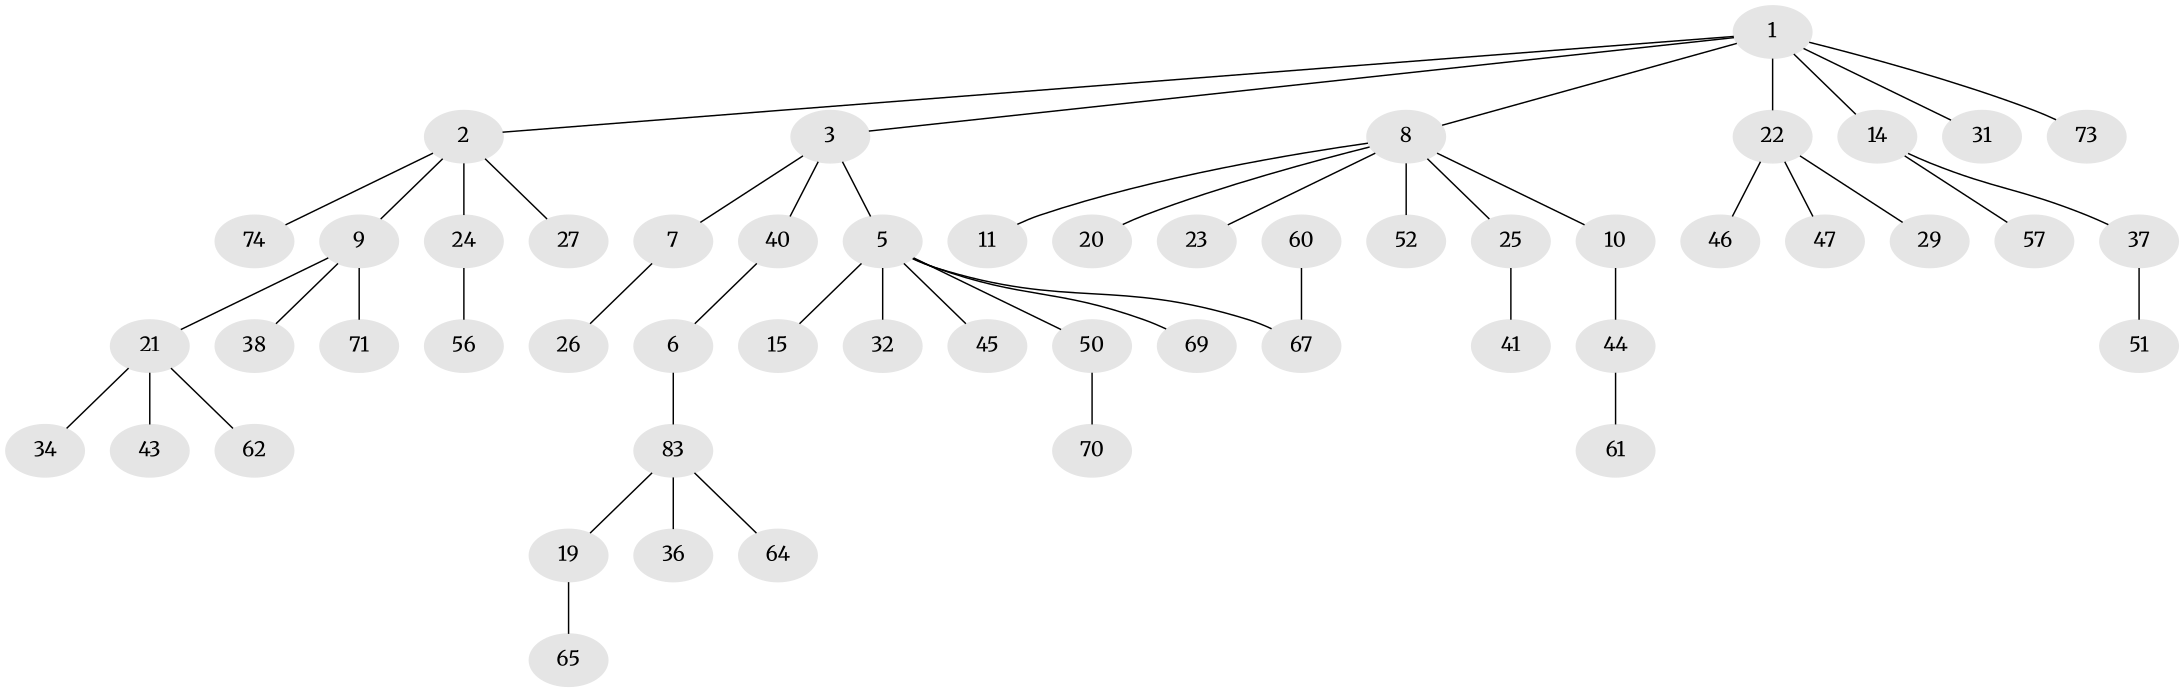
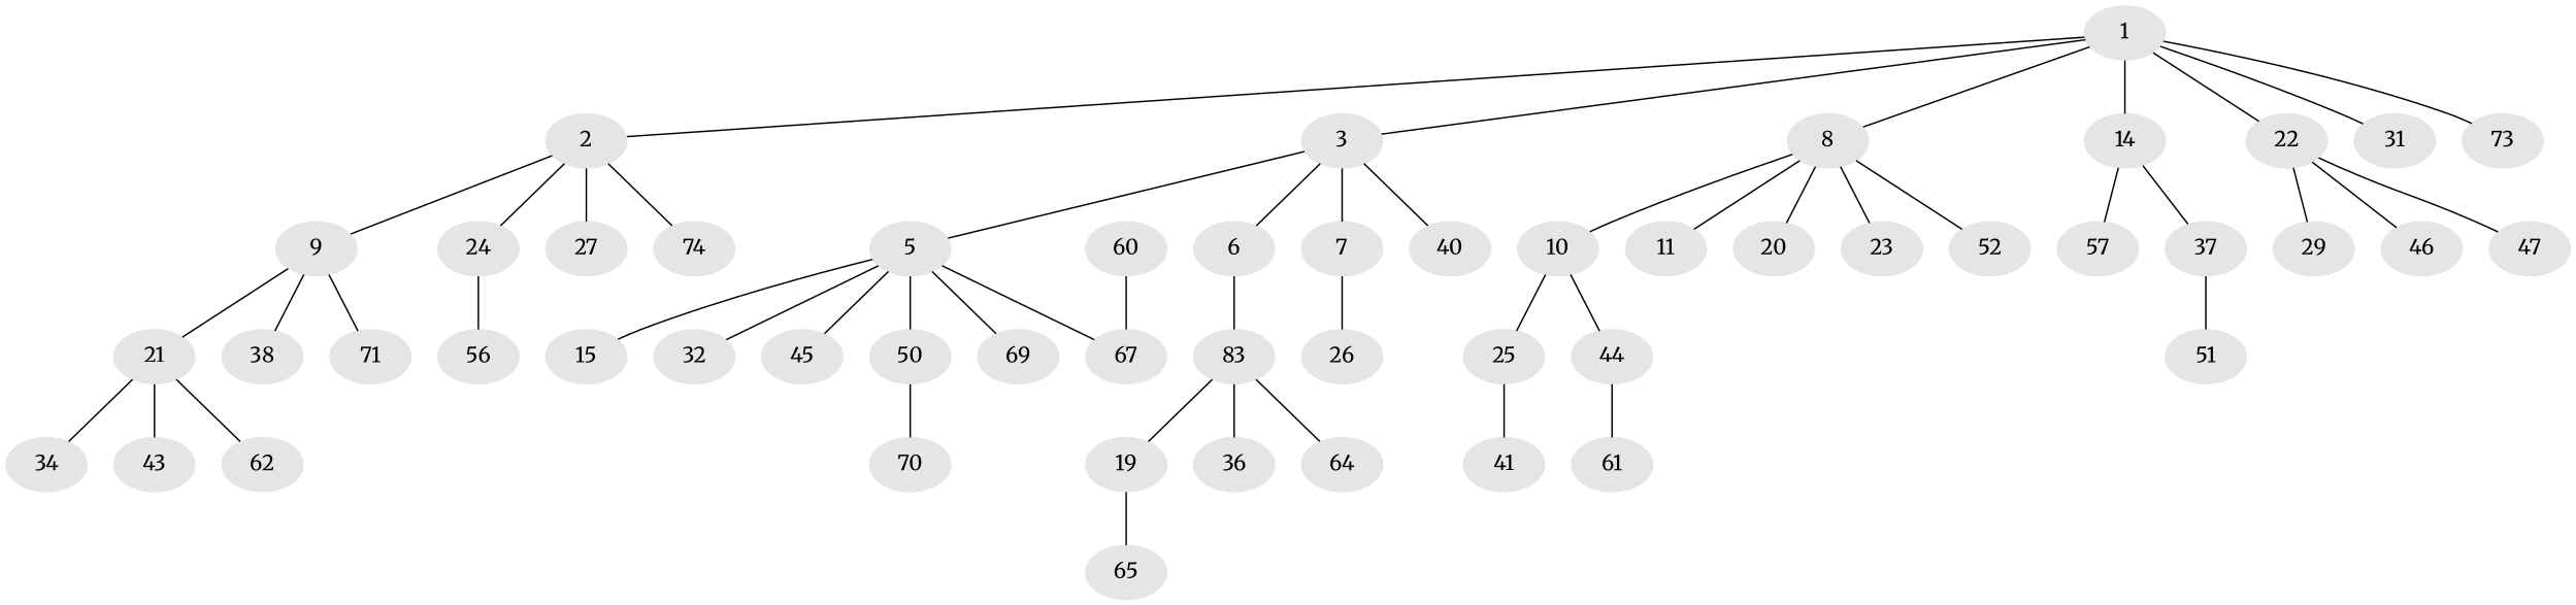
  graph {
    fontname=Merriweather
    node [color=gray90 fontname=Merriweather style=filled]
    edge [fontname=Merriweather]
    1 [super="+15"]
    2 [super="+63"]
    3 [super="+4"]
    8 [super="+30"]
    14 [super="+39"]
    22 [super="+53"]
    31
    73
    9 [super="+42"]
    24
    27
    74
    5 [super="+12"]
    6
    7 [super="+35"]
    40
    10 [super="+49"]
    11
    20 [super="+58"]
    23 [super="+28"]
    25
    52
    n23 [label=57]
    37 [super="+48"]
    29
    46
    47
    21 [super="+33"]
    38
    71
    56 [super="+75"]
    n32 [label=15]
    32 [super="+78"]
    45
    50 [super="+66"]
    69
    67
    n38 [label=83 super="+16"]
    26 [super="+77"]
    70
    60 [super="+72"]
    19 [super="+57"]
    36 [super="+59"]
    64
    44 [super="+54"]
    41 [super="+55"]
    34
    43 [super="+76"]
    62 [super="+68"]
    61
    65
    51
    1 -- 2
    1 -- 3
    1 -- 8
    1 -- 14
    1 -- 22
    1 -- 31
    1 -- 73
    2 -- 9
    2 -- 24
    2 -- 27
    2 -- 74
    3 -- 5
-   40 -- 6
+   3 -- 6
    3 -- 7
    3 -- 40
    8 -- 10
    8 -- 11
    8 -- 20
    8 -- 23
-   8 -- 25
+   10 -- 25
    8 -- 52
    14 -- n23
    14 -- 37
    22 -- 29
    22 -- 46
    22 -- 47
    9 -- 21
    9 -- 38
    9 -- 71
    24 -- 56
    5 -- n32
    5 -- 32
    5 -- 45
    5 -- 50
    5 -- 69
    5 -- 67
    6 -- n38
    7 -- 26
    10 -- 44
    25 -- 41
    37 -- 51
    21 -- 34
    21 -- 43
    21 -- 62
    50 -- 70
    n38 -- 19
    n38 -- 36
    n38 -- 64
    60 -- 67
    19 -- 65
    44 -- 61
  }
